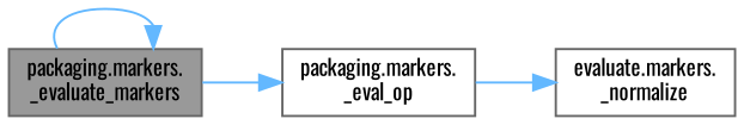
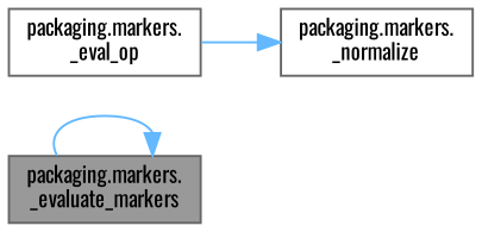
  digraph {
    fontname=Oswald
    rankdir=LR
    node [color=grey40 fillcolor=white fontname=Oswald fontsize=10 shape=box style=filled]
    edge [color=steelblue1 fontname=Oswald fontsize=10 labelfontname=Helvetica labelfontsize=10 style=solid]
    n1 [color=gray40 fillcolor=grey60 fontcolor=black height=0.2 label="packaging.markers.\l_evaluate_markers" width=0.4]
    n2 [height=0.2 label="packaging.markers.\l_eval_op" width=0.4]
-   n3 [height=0.2 label="evaluate.markers.\l_normalize" width=0.4]
+   n3 [height=0.2 label="packaging.markers.\l_normalize" width=0.4]
    n1 -> n1
-   n1 -> n2
    n2 -> n3
  }
